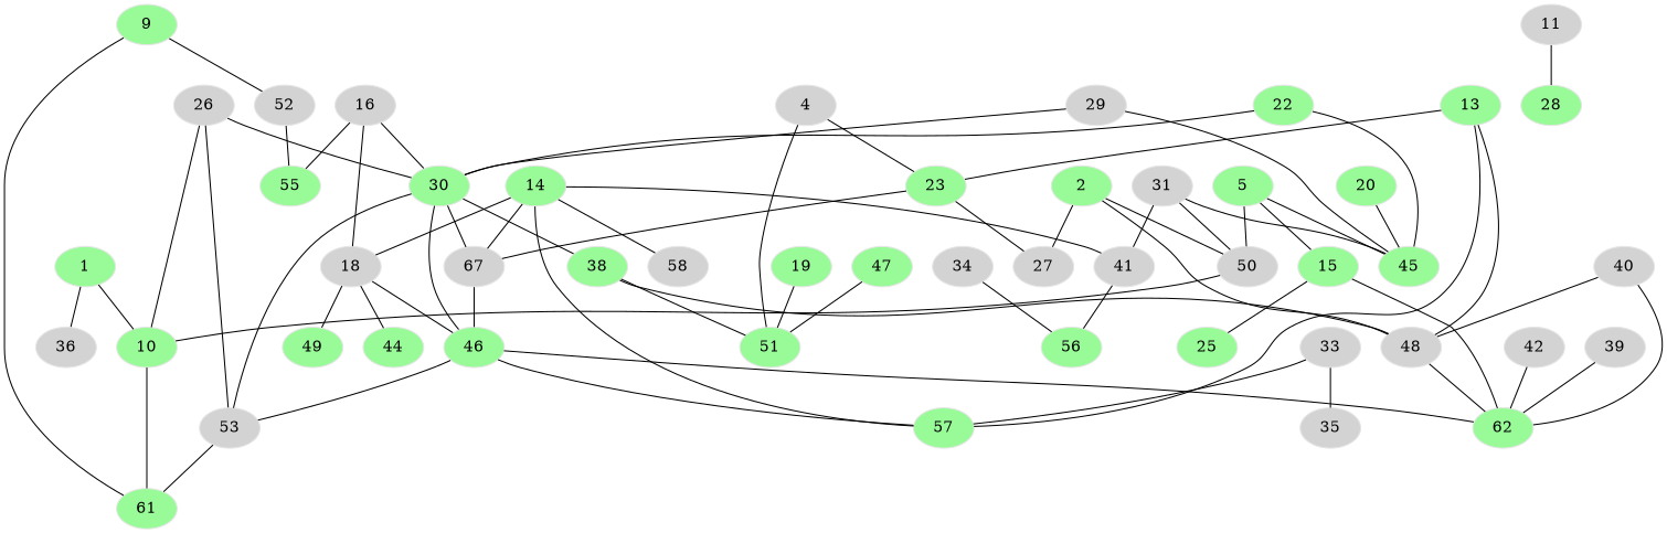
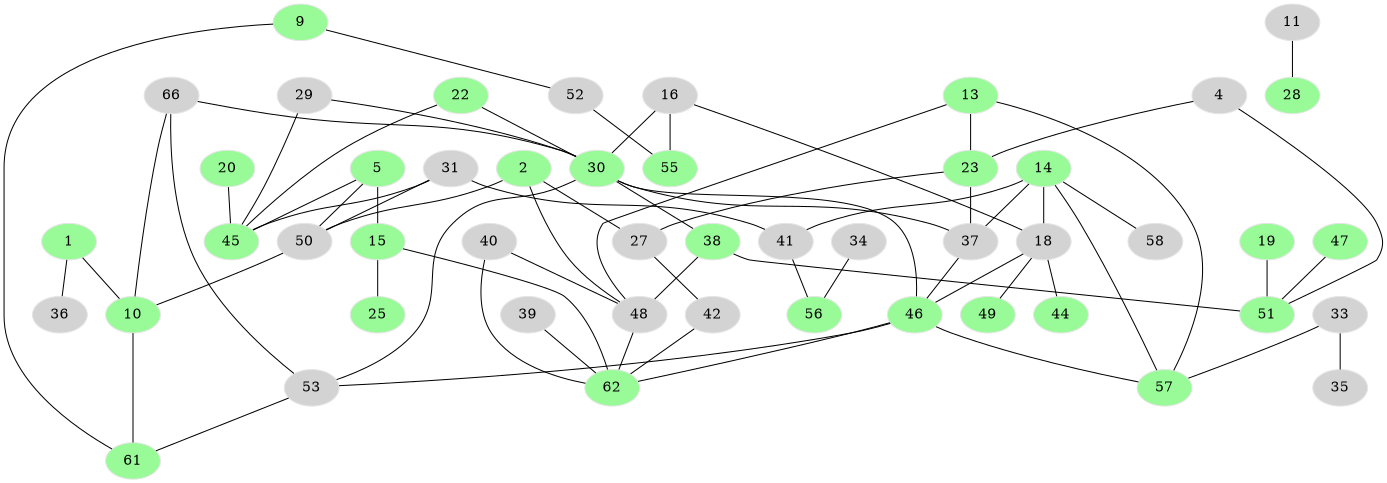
  graph {
    node [color=gray90 fillcolor=palegreen style=filled]
    edge [weight=1.0]
    36 [fillcolor=lightgrey]
    1
    n3 [label=10]
    61
    27 [fillcolor=lightgrey]
    2
    48 [fillcolor=lightgrey]
    50 [fillcolor=lightgrey]
    42 [fillcolor=lightgrey]
    62
    4 [fillcolor=lightgrey]
    23
    51
-   37 [fillcolor=lightgrey label=67]
+   37 [fillcolor=lightgrey]
    5
    15
    45
    25
    52 [fillcolor=lightgrey]
    9
    55
    11 [fillcolor=lightgrey]
    28
    13
    57
    16 [fillcolor=lightgrey]
    18 [fillcolor=lightgrey]
    30
    44
    46
    49
    53 [fillcolor=lightgrey]
    38
    n34 [label=14]
    n35 [fillcolor=lightgrey label=41]
    58 [fillcolor=lightgrey]
    56
    19
    20
    22
-   26 [fillcolor=lightgrey]
+   26 [fillcolor=lightgrey label=66]
    29 [fillcolor=lightgrey]
    31 [fillcolor=lightgrey]
    n44 [fillcolor=lightgrey label=33]
    35 [fillcolor=lightgrey]
    34 [fillcolor=lightgrey]
    39 [fillcolor=lightgrey]
    40 [fillcolor=lightgrey]
    47
    1 -- 36
    1 -- n3
    n3 -- 61
+   27 -- 42
    2 -- 27
    2 -- 48
    2 -- 50
    48 -- 62
    50 -- n3
    42 -- 62
    4 -- 23
    4 -- 51
    23 -- 27
    23 -- 37
    37 -- 46 [weight=3.0]
    5 -- 50
    5 -- 15
    5 -- 45
    15 -- 62
    15 -- 25
    52 -- 55
    9 -- 61
    9 -- 52
    11 -- 28
    13 -- 48
    13 -- 23
    13 -- 57
    16 -- 55
    16 -- 18
    16 -- 30
    18 -- 44
    18 -- 46
    18 -- 49
    30 -- 37
    30 -- 46
    30 -- 53
    30 -- 38
    46 -- 62
    46 -- 57
    46 -- 53
    53 -- 61
    38 -- 48
    38 -- 51
    n34 -- 37
    n34 -- 57
    n34 -- 18
    n34 -- n35
    n34 -- 58
    n35 -- 56
    19 -- 51
    20 -- 45
    22 -- 45
    22 -- 30
    26 -- n3
    26 -- 30
    26 -- 53
    29 -- 45
    29 -- 30
    31 -- 50
    31 -- 45
    31 -- n35
    n44 -- 57
    n44 -- 35
    34 -- 56
    39 -- 62
    40 -- 48
    40 -- 62
    47 -- 51
  }
